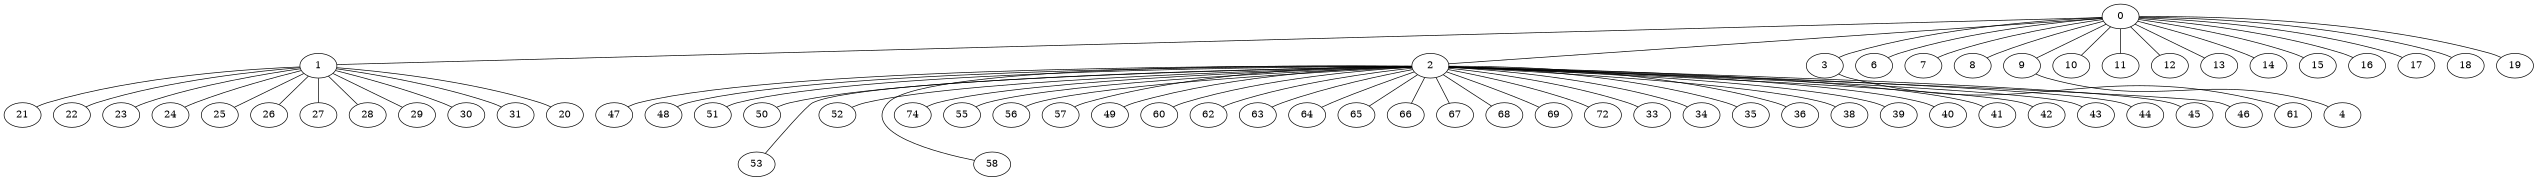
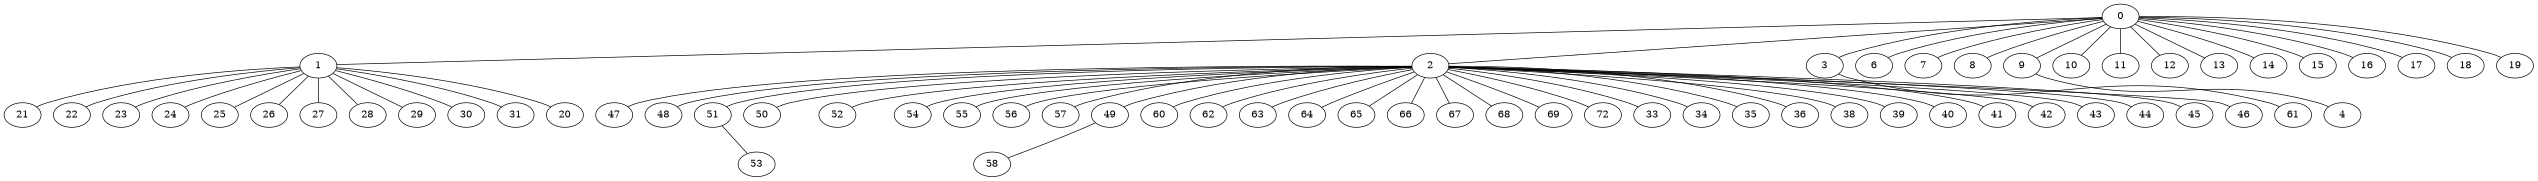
  graph {
    0
    1
    2
    3
    6
    7
    8
    9
    10
    11
    12
    13
    14
    15
    16
    17
    18
    19
    20
    21
    22
    23
    24
    25
    26
    27
    28
    29
    30
    31
    n31 [label=72]
    33
    34
    35
    36
    38
    39
    40
    41
    42
    43
    44
    45
    46
    47
    48
    49
    50
    51
    52
    53
-   54 [label=74]
+   54
    55
    56
    57
    58
    60
    62
    63
    64
    65
    66
    67
    68
    69
    61
    4
    0 -- 1
    0 -- 2
    0 -- 3
    0 -- 6
    0 -- 7
    0 -- 8
    0 -- 9
    0 -- 10
    0 -- 11
    0 -- 12
    0 -- 13
    0 -- 14
    0 -- 15
    0 -- 16
    0 -- 17
    0 -- 18
    0 -- 19
    1 -- 20
    1 -- 21
    1 -- 22
    1 -- 23
    1 -- 24
    1 -- 25
    1 -- 26
    1 -- 27
    1 -- 28
    1 -- 29
    1 -- 30
    1 -- 31
    2 -- n31
    2 -- 33
    2 -- 34
    2 -- 35
    2 -- 36
    2 -- 38
    2 -- 39
    2 -- 40
    2 -- 41
    2 -- 42
    2 -- 43
    2 -- 44
    2 -- 45
    2 -- 46
    2 -- 47
    2 -- 48
    2 -- 49
    2 -- 50
    2 -- 51
    2 -- 52
-   2 -- 53
+   51 -- 53
    2 -- 54
    2 -- 55
    2 -- 56
    2 -- 57
-   2 -- 58
+   49 -- 58
    2 -- 60
    2 -- 62
    2 -- 63
    2 -- 64
    2 -- 65
    2 -- 66
    2 -- 67
    2 -- 68
    2 -- 69
    3 -- 61
    9 -- 4
  }
